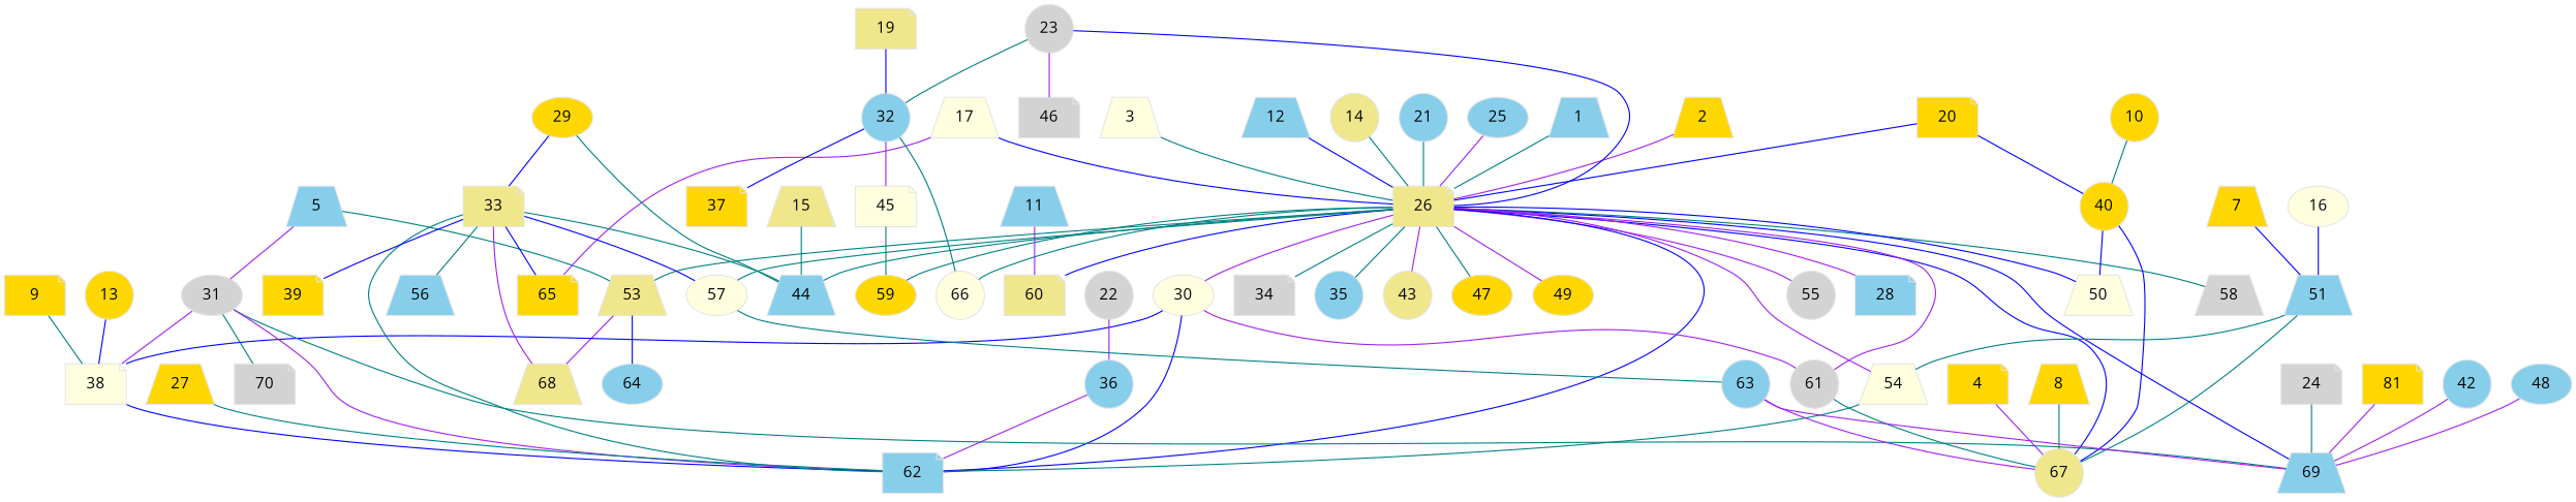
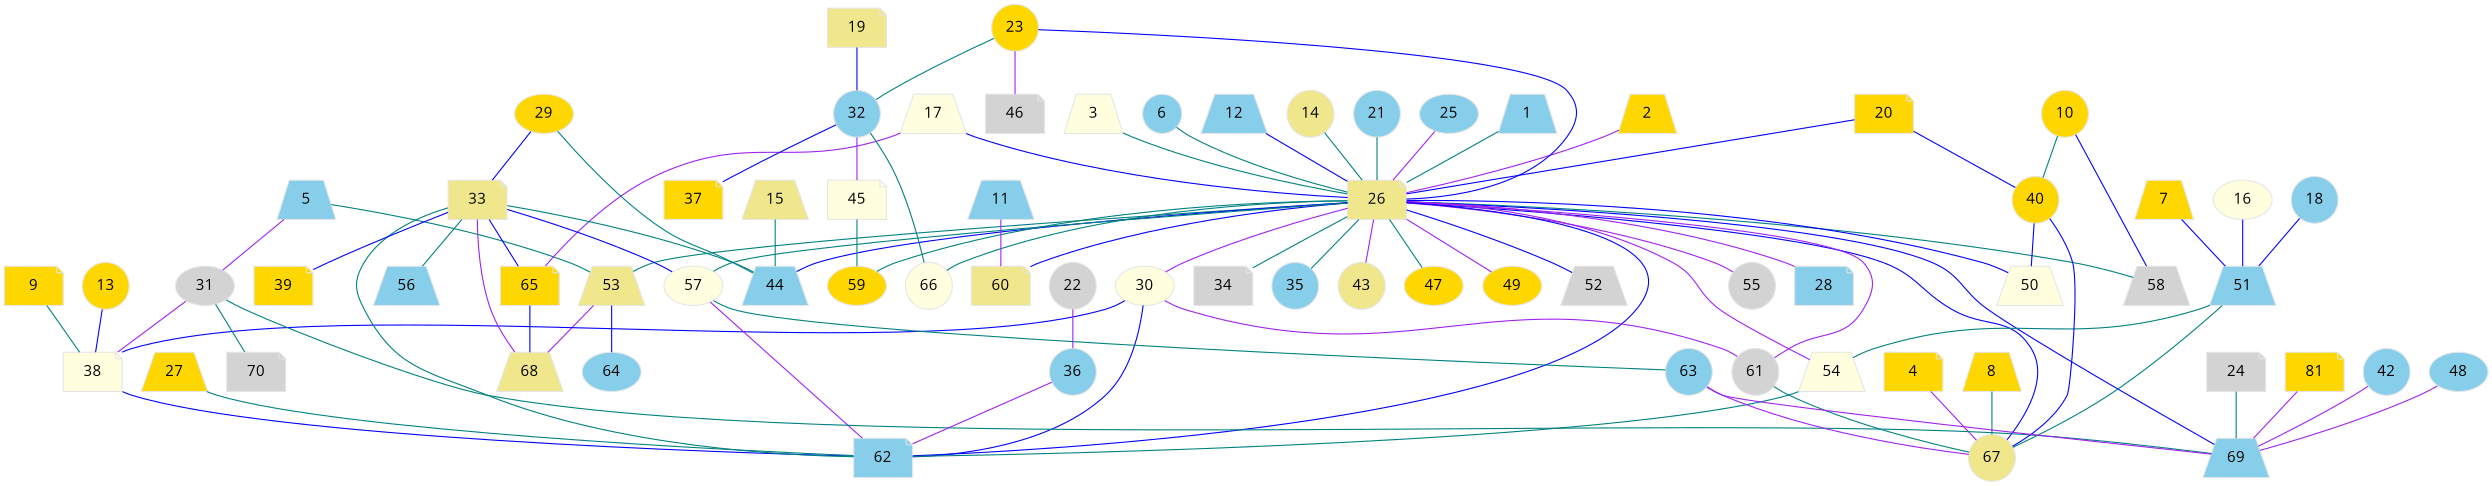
  graph {
    fontname="Open Sans"
    node [color=gray90 fillcolor=skyblue fontname="Open Sans" shape=trapezium style=filled]
    edge [color=teal fontname="Open Sans" weight=1.0]
    26 [fillcolor=khaki shape=note]
    1
    67 [fillcolor=khaki shape=circle]
    53 [fillcolor=khaki]
    58 [fillcolor=lightgrey]
    60 [fillcolor=khaki shape=note]
    44
    69
    28 [shape=note]
    30 [fillcolor=lightyellow shape=ellipse]
    34 [fillcolor=lightgrey shape=note]
    35 [shape=circle]
    43 [fillcolor=khaki shape=circle]
    47 [fillcolor=gold shape=ellipse]
    49 [fillcolor=gold shape=ellipse]
    50 [fillcolor=lightyellow]
+   52 [fillcolor=lightgrey]
    54 [fillcolor=lightyellow]
    55 [fillcolor=lightgrey shape=circle]
    57 [fillcolor=lightyellow shape=ellipse]
    59 [fillcolor=gold shape=ellipse]
    61 [fillcolor=lightgrey shape=circle]
    62 [shape=note]
    66 [fillcolor=lightyellow shape=circle]
    2 [fillcolor=gold]
    3 [fillcolor=lightyellow]
    4 [fillcolor=gold shape=note]
    31 [fillcolor=lightgrey shape=ellipse]
    5
    38 [fillcolor=lightyellow shape=note]
    70 [fillcolor=lightgrey shape=note]
    68 [fillcolor=khaki]
    64 [shape=ellipse]
+   6 [shape=circle]
    7 [fillcolor=gold]
    51
    8 [fillcolor=gold]
    9 [fillcolor=gold shape=note]
    10 [fillcolor=gold shape=circle]
    40 [fillcolor=gold shape=circle]
    11
    12
    13 [fillcolor=gold shape=circle]
    14 [fillcolor=khaki shape=circle]
    15 [fillcolor=khaki]
    16 [fillcolor=lightyellow shape=ellipse]
    17 [fillcolor=lightyellow]
    65 [fillcolor=gold shape=note]
+   18 [shape=circle]
    19 [fillcolor=khaki shape=note]
    32 [shape=circle]
    37 [fillcolor=gold shape=note]
    45 [fillcolor=lightyellow shape=note]
    20 [fillcolor=gold shape=note]
    21 [shape=circle]
    22 [fillcolor=lightgrey shape=circle]
    36 [shape=circle]
-   23 [fillcolor=lightgrey shape=circle]
+   23 [fillcolor=gold shape=circle]
    46 [fillcolor=lightgrey shape=note]
    24 [fillcolor=lightgrey shape=note]
    25 [shape=ellipse]
    63 [shape=circle]
    27 [fillcolor=gold]
    29 [fillcolor=gold shape=ellipse]
    33 [fillcolor=khaki shape=note]
    39 [fillcolor=gold shape=note]
    56
    n68 [fillcolor=gold label=81 shape=note]
    42 [shape=circle]
    48 [shape=ellipse]
    26 -- 67 [color=blue]
    26 -- 53
    26 -- 58
    26 -- 60 [color=blue]
-   26 -- 44 [weight=2.0]
+   26 -- 44 [color=blue weight=2.0]
    26 -- 69 [color=blue]
    26 -- 28 [color=purple]
    26 -- 30 [color=purple weight=2.0]
    26 -- 34
    26 -- 35
    26 -- 43 [color=purple]
    26 -- 47
    26 -- 49 [color=purple]
    26 -- 50 [color=blue]
+   26 -- 52 [color=blue]
    26 -- 54 [color=purple]
    26 -- 55 [color=purple]
    26 -- 57
    26 -- 59 [weight=3.0]
    26 -- 61 [color=purple weight=2.0]
    26 -- 62 [color=blue weight=2.0]
    26 -- 66
    1 -- 26
    53 -- 68 [color=purple]
    53 -- 64 [color=blue]
    30 -- 61 [color=purple]
    30 -- 62 [color=blue]
    30 -- 38 [color=blue]
    54 -- 62
-   31 -- 62 [color=purple]
+   57 -- 62 [color=purple]
    57 -- 63
    61 -- 67
    2 -- 26 [color=purple]
    3 -- 26
    4 -- 67 [color=purple]
    31 -- 69
    31 -- 38 [color=purple]
    31 -- 70
    5 -- 53
    5 -- 31 [color=purple]
    38 -- 62 [color=blue]
+   6 -- 26
    7 -- 51 [color=blue]
    51 -- 67
    51 -- 54
    8 -- 67
    9 -- 38
+   10 -- 58 [color=blue]
    10 -- 40
    40 -- 67 [color=blue]
    40 -- 50 [color=blue]
    11 -- 60 [color=purple]
    12 -- 26 [color=blue]
    13 -- 38 [color=blue]
    14 -- 26
    15 -- 44
    16 -- 51 [color=blue]
    17 -- 26 [color=blue]
    17 -- 65 [color=purple]
+   65 -- 68 [color=blue]
+   18 -- 51 [color=blue]
    19 -- 32 [color=blue]
    32 -- 66
    32 -- 37 [color=blue]
    32 -- 45 [color=purple]
    45 -- 59
    20 -- 26 [color=blue]
    20 -- 40 [color=blue]
    21 -- 26
    22 -- 36 [color=purple weight=2.0]
    36 -- 62 [color=purple]
    23 -- 26 [color=blue]
    23 -- 32
    23 -- 46 [color=purple]
    24 -- 69
    25 -- 26 [color=purple]
    63 -- 67 [color=purple]
    63 -- 69 [color=purple]
    27 -- 62
    29 -- 44
    29 -- 33 [color=blue]
    33 -- 44
    33 -- 57 [color=blue]
    33 -- 62
    33 -- 68 [color=purple]
    33 -- 65 [color=blue]
    33 -- 39 [color=blue]
    33 -- 56
    n68 -- 69 [color=purple]
    42 -- 69 [color=purple]
    48 -- 69 [color=purple]
  }
